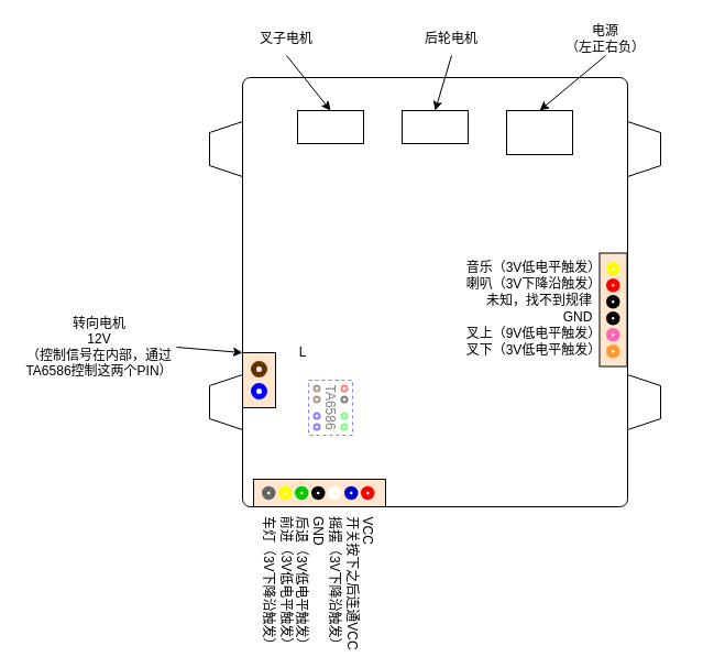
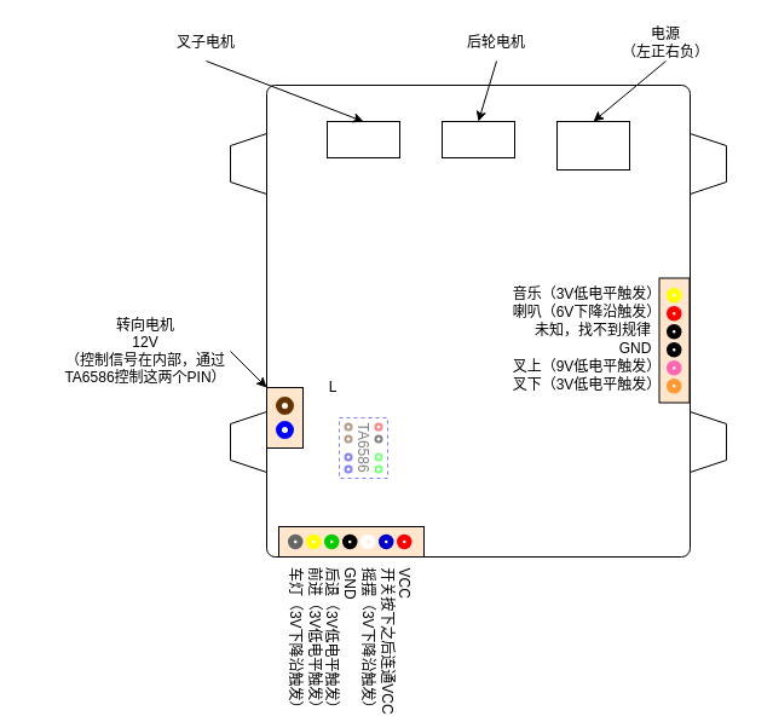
  <mxCell id="0" />
  <mxCell id="1" parent="0" />
  <mxCell id="2" value="" style="rounded=1;whiteSpace=wrap;html=1;arcSize=2;" parent="1" vertex="1"><mxGeometry x="220" y="70" width="350" height="390" as="geometry" /></mxCell>
  <mxCell id="3" value="" style="rounded=0;whiteSpace=wrap;html=1;" parent="1" vertex="1"><mxGeometry x="270" y="100" width="60" height="30" as="geometry" /></mxCell>
  <mxCell id="4" value="" style="rounded=0;whiteSpace=wrap;html=1;" parent="1" vertex="1"><mxGeometry x="365" y="100" width="60" height="30" as="geometry" /></mxCell>
  <mxCell id="5" value="" style="rounded=0;whiteSpace=wrap;html=1;" parent="1" vertex="1"><mxGeometry x="460" y="100" width="60" height="40" as="geometry" /></mxCell>
  <mxCell id="6" value="" style="endArrow=classic;html=1;rounded=0;entryX=0.5;entryY=0;entryDx=0;entryDy=0;exitX=0.5;exitY=1;exitDx=0;exitDy=0;" parent="1" source="7" target="3" edge="1"><mxGeometry width="50" height="50" relative="1" as="geometry"><mxPoint x="110" y="70" as="sourcePoint" /><mxPoint x="270" y="100" as="targetPoint" /></mxGeometry></mxCell>
- <mxCell id="7" value="叉子电机" style="text;html=1;strokeColor=none;fillColor=none;align=center;verticalAlign=middle;whiteSpace=wrap;rounded=0;" parent="1" vertex="1"><mxGeometry x="230" y="20" width="60" height="30" as="geometry" /></mxCell>
+ <mxCell id="7" value="叉子电机" style="text;html=1;strokeColor=none;fillColor=none;align=center;verticalAlign=middle;whiteSpace=wrap;rounded=0;" parent="1" vertex="1"><mxGeometry x="140" y="20" width="60" height="30" as="geometry" /></mxCell>
  <mxCell id="8" value="" style="endArrow=classic;html=1;rounded=0;entryX=0.5;entryY=0;entryDx=0;entryDy=0;exitX=0.5;exitY=1;exitDx=0;exitDy=0;" parent="1" source="9" target="4" edge="1"><mxGeometry width="50" height="50" relative="1" as="geometry"><mxPoint x="380" y="50" as="sourcePoint" /><mxPoint x="420" y="360" as="targetPoint" /></mxGeometry></mxCell>
  <mxCell id="9" value="后轮电机" style="text;html=1;strokeColor=none;fillColor=none;align=center;verticalAlign=middle;whiteSpace=wrap;rounded=0;" parent="1" vertex="1"><mxGeometry x="380" y="20" width="60" height="30" as="geometry" /></mxCell>
  <mxCell id="10" value="电源&lt;br&gt;（左正右负）" style="text;html=1;strokeColor=none;fillColor=none;align=center;verticalAlign=middle;whiteSpace=wrap;rounded=0;" parent="1" vertex="1"><mxGeometry x="510" y="20" width="80" height="30" as="geometry" /></mxCell>
  <mxCell id="11" value="" style="endArrow=classic;html=1;rounded=0;entryX=0.5;entryY=0;entryDx=0;entryDy=0;exitX=0.5;exitY=1;exitDx=0;exitDy=0;" parent="1" source="10" target="5" edge="1"><mxGeometry width="50" height="50" relative="1" as="geometry"><mxPoint x="370" y="360" as="sourcePoint" /><mxPoint x="420" y="310" as="targetPoint" /></mxGeometry></mxCell>
  <mxCell id="12" value="" style="shape=trapezoid;perimeter=trapezoidPerimeter;whiteSpace=wrap;html=1;fixedSize=1;rotation=-90;size=10;" parent="1" vertex="1"><mxGeometry x="180" y="120" width="50" height="30" as="geometry" /></mxCell>
  <mxCell id="13" value="" style="shape=trapezoid;perimeter=trapezoidPerimeter;whiteSpace=wrap;html=1;fixedSize=1;rotation=-90;size=10;" parent="1" vertex="1"><mxGeometry x="180" y="350" width="50" height="30" as="geometry" /></mxCell>
  <mxCell id="14" value="" style="shape=trapezoid;perimeter=trapezoidPerimeter;whiteSpace=wrap;html=1;fixedSize=1;rotation=90;size=10;" parent="1" vertex="1"><mxGeometry x="560" y="120" width="50" height="30" as="geometry" /></mxCell>
  <mxCell id="15" value="" style="shape=trapezoid;perimeter=trapezoidPerimeter;whiteSpace=wrap;html=1;fixedSize=1;rotation=90;size=10;" parent="1" vertex="1"><mxGeometry x="560" y="350" width="50" height="30" as="geometry" /></mxCell>
  <mxCell id="16" value="" style="rounded=0;whiteSpace=wrap;html=1;fillColor=#FFE6CC;" parent="1" vertex="1"><mxGeometry x="220" y="320" width="30" height="50" as="geometry" /></mxCell>
  <mxCell id="17" value="" style="ellipse;whiteSpace=wrap;html=1;aspect=fixed;strokeColor=#663300;strokeWidth=5;" parent="1" vertex="1"><mxGeometry x="230" y="330" width="10" height="10" as="geometry" /></mxCell>
  <mxCell id="18" value="" style="ellipse;whiteSpace=wrap;html=1;aspect=fixed;strokeColor=#0000FF;strokeWidth=5;" parent="1" vertex="1"><mxGeometry x="230" y="350" width="10" height="10" as="geometry" /></mxCell>
  <mxCell id="19" value="L" style="text;html=1;strokeColor=none;fillColor=none;align=center;verticalAlign=middle;whiteSpace=wrap;rounded=0;" parent="1" vertex="1"><mxGeometry x="265" y="310" width="20" height="20" as="geometry" /></mxCell>
- <mxCell id="20" value="转向电机&lt;br&gt;12V&lt;br&gt;（控制信号在内部，通过TA6586控制这两个PIN）" style="text;html=1;strokeColor=none;fillColor=none;align=center;verticalAlign=middle;whiteSpace=wrap;rounded=0;" parent="1" vertex="1"><mxGeometry x="20" y="280" width="140" height="70" as="geometry" /></mxCell>
+ <mxCell id="20" value="转向电机&lt;br&gt;12V&lt;br&gt;（控制信号在内部，通过TA6586控制这两个PIN）" style="text;html=1;strokeColor=none;fillColor=none;align=center;verticalAlign=middle;whiteSpace=wrap;rounded=0;" parent="1" vertex="1"><mxGeometry x="50" y="255" width="140" height="70" as="geometry" /></mxCell>
  <mxCell id="21" value="" style="endArrow=classic;html=1;rounded=0;exitX=1;exitY=0.5;exitDx=0;exitDy=0;entryX=0;entryY=0;entryDx=0;entryDy=0;" parent="1" source="20" target="16" edge="1"><mxGeometry width="50" height="50" relative="1" as="geometry"><mxPoint x="350" y="360" as="sourcePoint" /><mxPoint x="400" y="310" as="targetPoint" /></mxGeometry></mxCell>
  <mxCell id="22" value="" style="rounded=0;whiteSpace=wrap;html=1;strokeColor=#0000FF;strokeWidth=1;dashed=1;opacity=50;" parent="1" vertex="1"><mxGeometry x="280" y="345" width="40" height="50" as="geometry" /></mxCell>
  <mxCell id="23" value="TA6586" style="text;html=1;strokeColor=none;fillColor=none;align=center;verticalAlign=middle;whiteSpace=wrap;rounded=0;rotation=90;opacity=50;textOpacity=50;" parent="1" vertex="1"><mxGeometry x="280" y="355" width="40" height="30" as="geometry" /></mxCell>
  <mxCell id="24" value="" style="ellipse;whiteSpace=wrap;html=1;aspect=fixed;strokeColor=#FF0000;strokeWidth=2;fillOpacity=100;strokeOpacity=100;opacity=50;" parent="1" vertex="1"><mxGeometry x="310" y="350" width="5" height="5" as="geometry" /></mxCell>
  <mxCell id="25" value="" style="ellipse;whiteSpace=wrap;html=1;aspect=fixed;strokeColor=#000000;strokeWidth=2;fillOpacity=100;strokeOpacity=100;opacity=50;" parent="1" vertex="1"><mxGeometry x="310" y="360" width="5" height="5" as="geometry" /></mxCell>
  <mxCell id="26" value="" style="ellipse;whiteSpace=wrap;html=1;aspect=fixed;strokeColor=#663300;strokeWidth=2;opacity=50;" parent="1" vertex="1"><mxGeometry x="285" y="350" width="5" height="5" as="geometry" /></mxCell>
  <mxCell id="27" value="" style="ellipse;whiteSpace=wrap;html=1;aspect=fixed;strokeColor=#663300;strokeWidth=2;opacity=50;" parent="1" vertex="1"><mxGeometry x="285" y="360" width="5" height="5" as="geometry" /></mxCell>
  <mxCell id="28" value="" style="ellipse;whiteSpace=wrap;html=1;aspect=fixed;strokeColor=#0000FF;strokeWidth=2;opacity=50;" parent="1" vertex="1"><mxGeometry x="285" y="375" width="5" height="5" as="geometry" /></mxCell>
  <mxCell id="29" value="" style="ellipse;whiteSpace=wrap;html=1;aspect=fixed;strokeColor=#0000FF;strokeWidth=2;opacity=50;" parent="1" vertex="1"><mxGeometry x="285" y="385" width="5" height="5" as="geometry" /></mxCell>
  <mxCell id="30" value="" style="ellipse;whiteSpace=wrap;html=1;aspect=fixed;strokeColor=#00FF00;strokeWidth=2;opacity=50;" parent="1" vertex="1"><mxGeometry x="310" y="375" width="5" height="5" as="geometry" /></mxCell>
  <mxCell id="31" value="" style="ellipse;whiteSpace=wrap;html=1;aspect=fixed;strokeColor=#00FF00;strokeWidth=2;opacity=50;" parent="1" vertex="1"><mxGeometry x="310" y="385" width="5" height="5" as="geometry" /></mxCell>
  <mxCell id="32" value="" style="rounded=0;whiteSpace=wrap;html=1;strokeColor=#000000;strokeWidth=1;fillColor=#FFE6CC;" parent="1" vertex="1"><mxGeometry x="230" y="435" width="120" height="25" as="geometry" /></mxCell>
  <mxCell id="33" value="" style="ellipse;whiteSpace=wrap;html=1;aspect=fixed;strokeColor=#666666;strokeWidth=5;" parent="1" vertex="1"><mxGeometry x="240" y="443.75" width="7.5" height="7.5" as="geometry" /></mxCell>
  <mxCell id="34" value="" style="ellipse;whiteSpace=wrap;html=1;aspect=fixed;strokeColor=#FFFF00;strokeWidth=5;" parent="1" vertex="1"><mxGeometry x="255" y="443.75" width="7.5" height="7.5" as="geometry" /></mxCell>
  <mxCell id="35" value="" style="ellipse;whiteSpace=wrap;html=1;aspect=fixed;strokeColor=#00CC00;strokeWidth=5;" parent="1" vertex="1"><mxGeometry x="270" y="443.75" width="7.5" height="7.5" as="geometry" /></mxCell>
  <mxCell id="36" value="" style="ellipse;whiteSpace=wrap;html=1;aspect=fixed;strokeColor=#000000;strokeWidth=5;" parent="1" vertex="1"><mxGeometry x="285" y="443.75" width="7.5" height="7.5" as="geometry" /></mxCell>
  <mxCell id="37" value="" style="ellipse;whiteSpace=wrap;html=1;aspect=fixed;strokeColor=#0000CC;strokeWidth=5;" parent="1" vertex="1"><mxGeometry x="315" y="443.75" width="7.5" height="7.5" as="geometry" /></mxCell>
  <mxCell id="38" value="" style="ellipse;whiteSpace=wrap;html=1;aspect=fixed;strokeColor=#FF0000;strokeWidth=5;" parent="1" vertex="1"><mxGeometry x="330" y="443.75" width="7.5" height="7.5" as="geometry" /></mxCell>
  <mxCell id="39" value="" style="ellipse;whiteSpace=wrap;html=1;aspect=fixed;strokeColor=#FFFFFF;strokeWidth=5;fillColor=none;" parent="1" vertex="1"><mxGeometry x="300" y="443.75" width="7.5" height="7.5" as="geometry" /></mxCell>
  <mxCell id="40" value="" style="group;rotation=-90;" parent="1" vertex="1" connectable="0"><mxGeometry x="497" y="260" width="120" height="33.5" as="geometry" /></mxCell>
  <mxCell id="41" value="" style="rounded=0;whiteSpace=wrap;html=1;strokeColor=#000000;strokeWidth=1;fillColor=#FFE6CC;movable=1;resizable=1;rotatable=1;deletable=1;editable=1;connectable=1;rotation=-90;" parent="40" vertex="1"><mxGeometry x="8.5" y="8.5" width="103" height="25" as="geometry" /></mxCell>
  <mxCell id="42" value="" style="ellipse;whiteSpace=wrap;html=1;aspect=fixed;strokeColor=#FF9933;strokeWidth=5;movable=1;resizable=1;rotatable=1;deletable=1;editable=1;connectable=1;rotation=-90;" parent="40" vertex="1"><mxGeometry x="56" y="55" width="7.5" height="7.5" as="geometry" /></mxCell>
  <mxCell id="43" value="" style="ellipse;whiteSpace=wrap;html=1;aspect=fixed;strokeColor=#FF66B3;strokeWidth=5;movable=1;resizable=1;rotatable=1;deletable=1;editable=1;connectable=1;rotation=-90;" parent="40" vertex="1"><mxGeometry x="56" y="40" width="7.5" height="7.5" as="geometry" /></mxCell>
  <mxCell id="44" value="" style="ellipse;whiteSpace=wrap;html=1;aspect=fixed;strokeColor=#000000;strokeWidth=5;movable=1;resizable=1;rotatable=1;deletable=1;editable=1;connectable=1;rotation=-90;" parent="40" vertex="1"><mxGeometry x="56" y="25" width="7.5" height="7.5" as="geometry" /></mxCell>
  <mxCell id="45" value="" style="ellipse;whiteSpace=wrap;html=1;aspect=fixed;strokeColor=#000000;strokeWidth=5;movable=1;resizable=1;rotatable=1;deletable=1;editable=1;connectable=1;rotation=-90;" parent="40" vertex="1"><mxGeometry x="56" y="10" width="7.5" height="7.5" as="geometry" /></mxCell>
  <mxCell id="46" value="" style="ellipse;whiteSpace=wrap;html=1;aspect=fixed;strokeColor=#FFFF00;strokeWidth=5;movable=1;resizable=1;rotatable=1;deletable=1;editable=1;connectable=1;rotation=-90;" parent="40" vertex="1"><mxGeometry x="56" y="-20" width="7.5" height="7.5" as="geometry" /></mxCell>
  <mxCell id="47" value="" style="ellipse;whiteSpace=wrap;html=1;aspect=fixed;strokeColor=#FF0000;strokeWidth=5;fillColor=none;movable=1;resizable=1;rotatable=1;deletable=1;editable=1;connectable=1;rotation=-90;" parent="40" vertex="1"><mxGeometry x="56" y="-5" width="7.5" height="7.5" as="geometry" /></mxCell>
  <mxCell id="48" value="叉上（9V低电平触发）" style="text;html=1;strokeColor=none;fillColor=none;align=center;verticalAlign=middle;whiteSpace=wrap;rounded=0;" parent="1" vertex="1"><mxGeometry x="420" y="292.5" width="130" height="20" as="geometry" /></mxCell>
  <mxCell id="49" value="叉下（3V低电平触发）" style="text;html=1;strokeColor=none;fillColor=none;align=center;verticalAlign=middle;whiteSpace=wrap;rounded=0;" parent="1" vertex="1"><mxGeometry x="420" y="308" width="130" height="20" as="geometry" /></mxCell>
  <mxCell id="50" value="GND" style="text;html=1;strokeColor=none;fillColor=none;align=center;verticalAlign=middle;whiteSpace=wrap;rounded=0;" parent="1" vertex="1"><mxGeometry x="500" y="278" width="50" height="20" as="geometry" /></mxCell>
  <mxCell id="51" value="未知，找不到规律" style="text;html=1;strokeColor=none;fillColor=none;align=center;verticalAlign=middle;whiteSpace=wrap;rounded=0;" parent="1" vertex="1"><mxGeometry x="430" y="263" width="120" height="20" as="geometry" /></mxCell>
- <mxCell id="52" value="喇叭（3V下降沿触发）" style="text;html=1;strokeColor=none;fillColor=none;align=center;verticalAlign=middle;whiteSpace=wrap;rounded=0;" parent="1" vertex="1"><mxGeometry x="420" y="248" width="130" height="20" as="geometry" /></mxCell>
+ <mxCell id="52" value="喇叭（6V下降沿触发）" style="text;html=1;strokeColor=none;fillColor=none;align=center;verticalAlign=middle;whiteSpace=wrap;rounded=0;" parent="1" vertex="1"><mxGeometry x="420" y="248" width="130" height="20" as="geometry" /></mxCell>
  <mxCell id="53" value="音乐（3V低电平触发）" style="text;html=1;strokeColor=none;fillColor=none;align=center;verticalAlign=middle;whiteSpace=wrap;rounded=0;" parent="1" vertex="1"><mxGeometry x="420" y="233" width="130" height="20" as="geometry" /></mxCell>
  <mxCell id="54" value="车灯（3V下降沿触发）" style="text;html=1;strokeColor=none;fillColor=none;align=center;verticalAlign=middle;whiteSpace=wrap;rounded=0;rotation=90;" parent="1" vertex="1"><mxGeometry x="178.75" y="520" width="130" height="20" as="geometry" /></mxCell>
  <mxCell id="55" value="前进（3V低电平触发）" style="text;html=1;strokeColor=none;fillColor=none;align=center;verticalAlign=middle;whiteSpace=wrap;rounded=0;rotation=90;" parent="1" vertex="1"><mxGeometry x="195" y="520" width="130" height="20" as="geometry" /></mxCell>
  <mxCell id="56" value="后退（3V低电平触发）" style="text;html=1;strokeColor=none;fillColor=none;align=center;verticalAlign=middle;whiteSpace=wrap;rounded=0;rotation=90;" parent="1" vertex="1"><mxGeometry x="208.75" y="520" width="130" height="20" as="geometry" /></mxCell>
  <mxCell id="57" value="GND" style="text;html=1;strokeColor=none;fillColor=none;align=center;verticalAlign=middle;whiteSpace=wrap;rounded=0;rotation=90;" parent="1" vertex="1"><mxGeometry x="263.75" y="472" width="50" height="20" as="geometry" /></mxCell>
  <mxCell id="58" value="摇摆（3V下降沿触发）" style="text;html=1;strokeColor=none;fillColor=none;align=center;verticalAlign=middle;whiteSpace=wrap;rounded=0;rotation=90;" parent="1" vertex="1"><mxGeometry x="238.75" y="520" width="130" height="20" as="geometry" /></mxCell>
  <mxCell id="59" value="开关按下之后连通VCC" style="text;html=1;strokeColor=none;fillColor=none;align=center;verticalAlign=middle;whiteSpace=wrap;rounded=0;rotation=90;" parent="1" vertex="1"><mxGeometry x="255" y="520" width="130" height="20" as="geometry" /></mxCell>
  <mxCell id="60" value="VCC" style="text;html=1;strokeColor=none;fillColor=none;align=center;verticalAlign=middle;whiteSpace=wrap;rounded=0;rotation=90;" parent="1" vertex="1"><mxGeometry x="308.75" y="472" width="50" height="20" as="geometry" /></mxCell>
